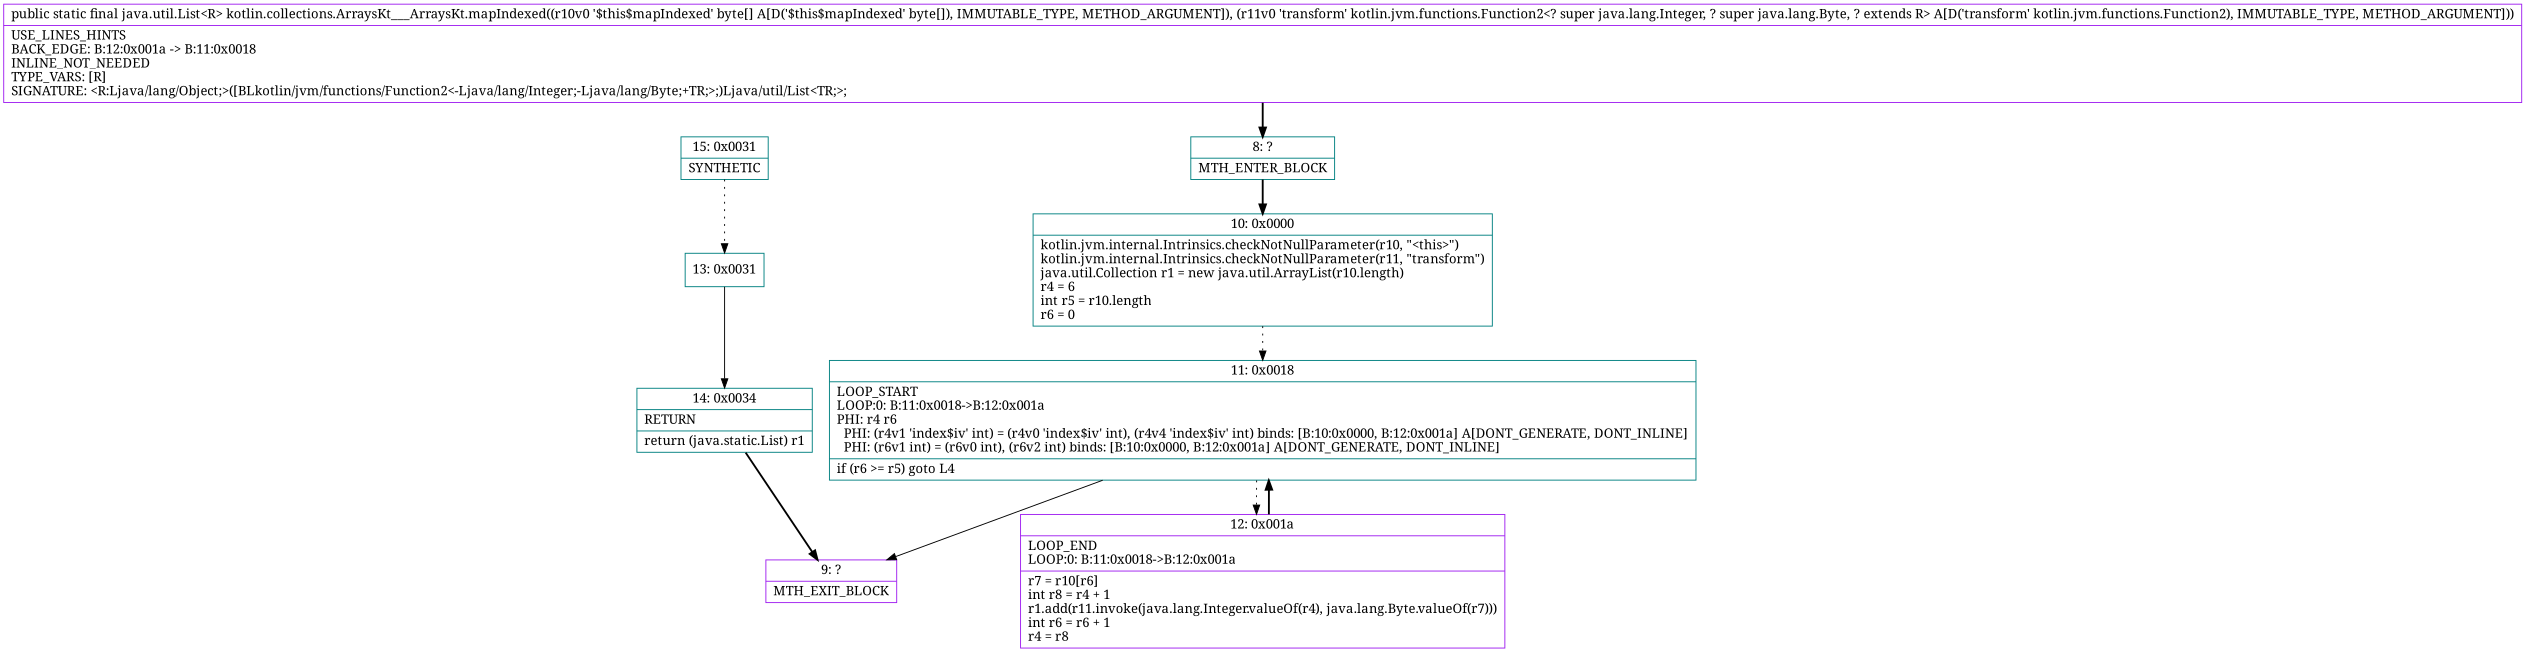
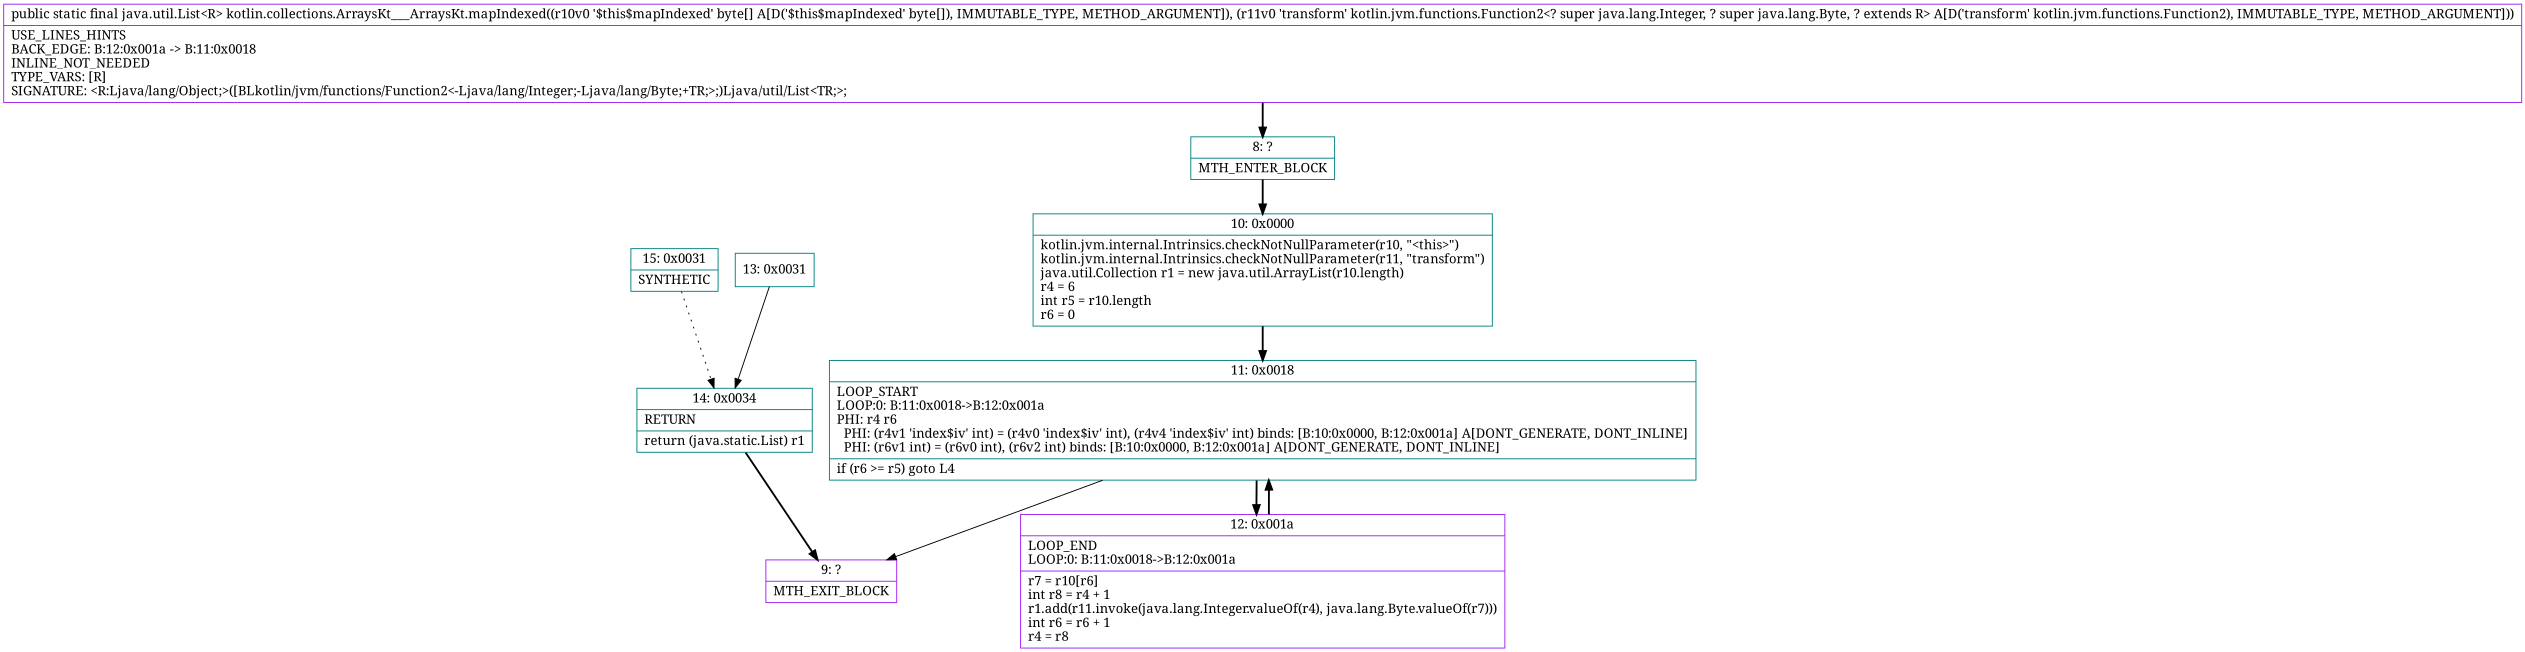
  digraph {
    fontname="Noto Serif"
    node [color=teal fontname="Noto Serif" shape=record]
    edge [fontname="Noto Serif" style=bold]
    n1 [label="{8\:\ ?|MTH_ENTER_BLOCK\l}"]
    n2 [label="{10\:\ 0x0000|kotlin.jvm.internal.Intrinsics.checkNotNullParameter(r10, \"\<this\>\")\lkotlin.jvm.internal.Intrinsics.checkNotNullParameter(r11, \"transform\")\ljava.util.Collection r1 = new java.util.ArrayList(r10.length)\lr4 = 6\lint r5 = r10.length\lr6 = 0\l}"]
    n3 [label="{11\:\ 0x0018|LOOP_START\lLOOP:0: B:11:0x0018\-\>B:12:0x001a\lPHI: r4 r6 \l  PHI: (r4v1 'index$iv' int) = (r4v0 'index$iv' int), (r4v4 'index$iv' int) binds: [B:10:0x0000, B:12:0x001a] A[DONT_GENERATE, DONT_INLINE]\l  PHI: (r6v1 int) = (r6v0 int), (r6v2 int) binds: [B:10:0x0000, B:12:0x001a] A[DONT_GENERATE, DONT_INLINE]\l|if (r6 \>= r5) goto L4\l}"]
    n4 [color=purple label="{12\:\ 0x001a|LOOP_END\lLOOP:0: B:11:0x0018\-\>B:12:0x001a\l|r7 = r10[r6]\lint r8 = r4 + 1\lr1.add(r11.invoke(java.lang.Integer.valueOf(r4), java.lang.Byte.valueOf(r7)))\lint r6 = r6 + 1\lr4 = r8\l}"]
    n5 [color=purple label="{9\:\ ?|MTH_EXIT_BLOCK\l}"]
    n6 [label="{15\:\ 0x0031|SYNTHETIC\l}"]
    n7 [label="{13\:\ 0x0031}"]
    n8 [label="{14\:\ 0x0034|RETURN\l|return (java.static.List) r1\l}"]
    n9 [color=purple label="{public static final java.util.List\<R\> kotlin.collections.ArraysKt___ArraysKt.mapIndexed((r10v0 '$this$mapIndexed' byte[] A[D('$this$mapIndexed' byte[]), IMMUTABLE_TYPE, METHOD_ARGUMENT]), (r11v0 'transform' kotlin.jvm.functions.Function2\<? super java.lang.Integer, ? super java.lang.Byte, ? extends R\> A[D('transform' kotlin.jvm.functions.Function2), IMMUTABLE_TYPE, METHOD_ARGUMENT]))  | USE_LINES_HINTS\lBACK_EDGE: B:12:0x001a \-\> B:11:0x0018\lINLINE_NOT_NEEDED\lTYPE_VARS: [R]\lSIGNATURE: \<R:Ljava\/lang\/Object;\>([BLkotlin\/jvm\/functions\/Function2\<\-Ljava\/lang\/Integer;\-Ljava\/lang\/Byte;+TR;\>;)Ljava\/util\/List\<TR;\>;\l}"]
    n1 -> n2
-   n2 -> n3 [style=dotted]
-   n3 -> n4 [style=dotted]
+   n2 -> n3
+   n3 -> n4
    n3 -> n5 [style=solid]
    n4 -> n3
-   n6 -> n7 [style=dotted]
+   n6 -> n8 [style=dotted]
    n7 -> n8 [style=solid]
    n8 -> n5
    n9 -> n1
  }
